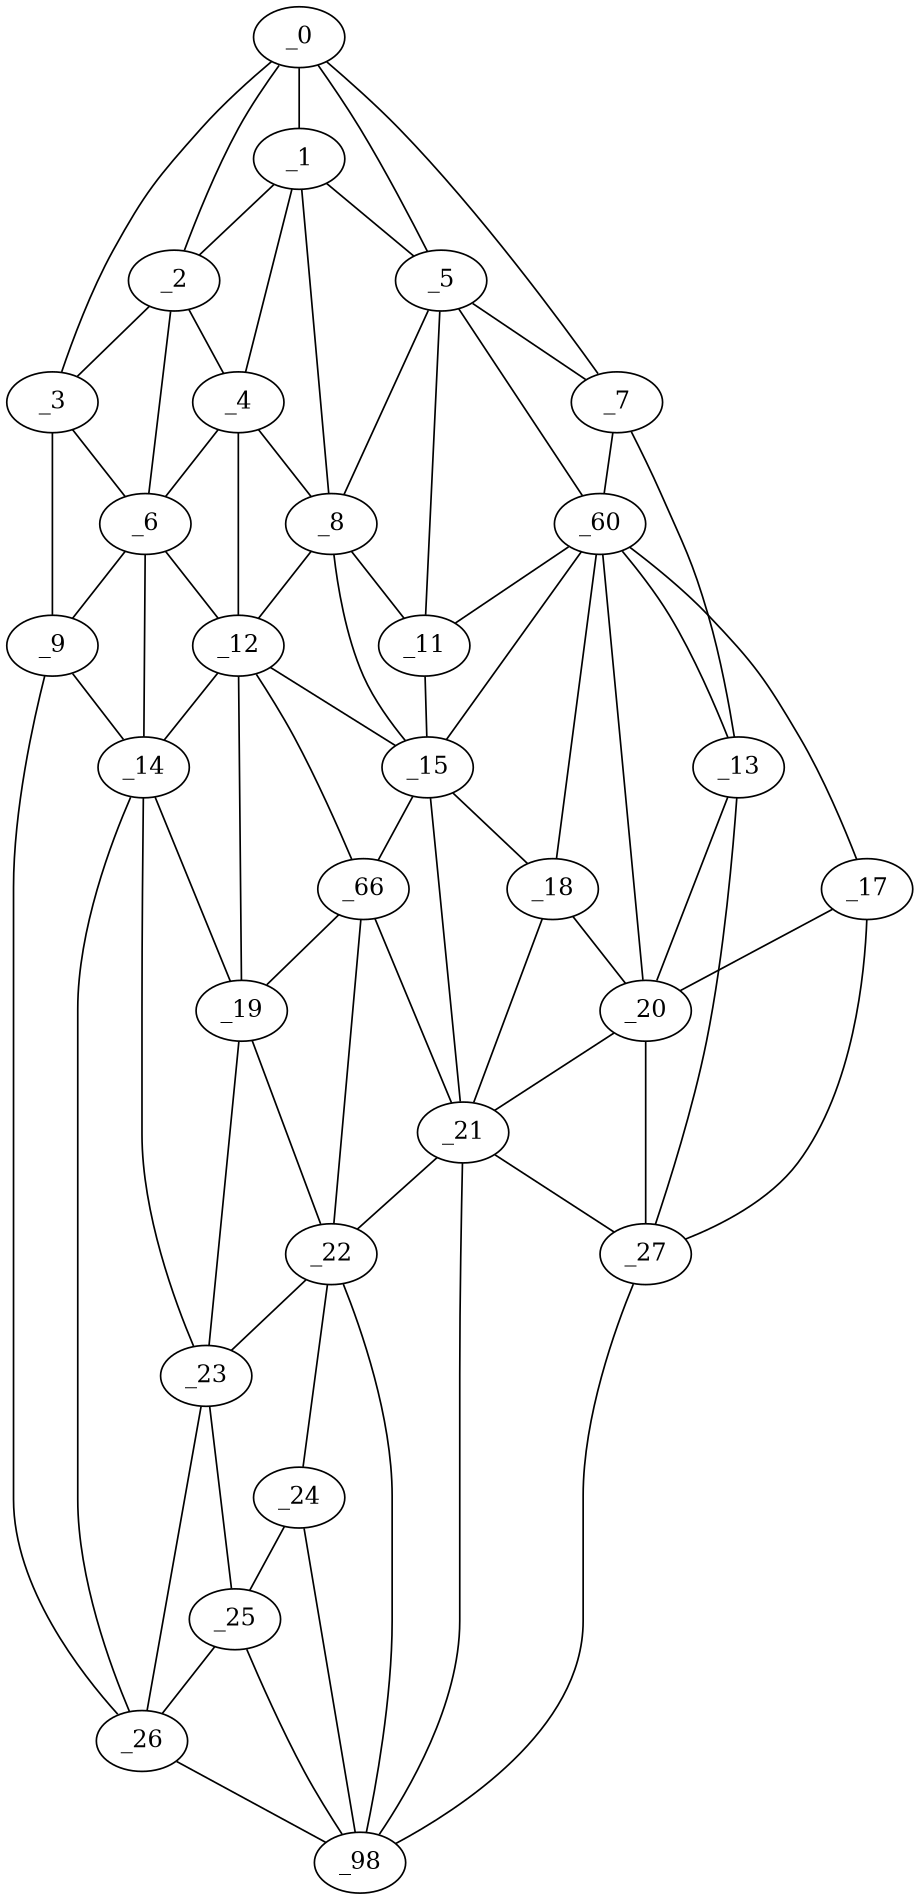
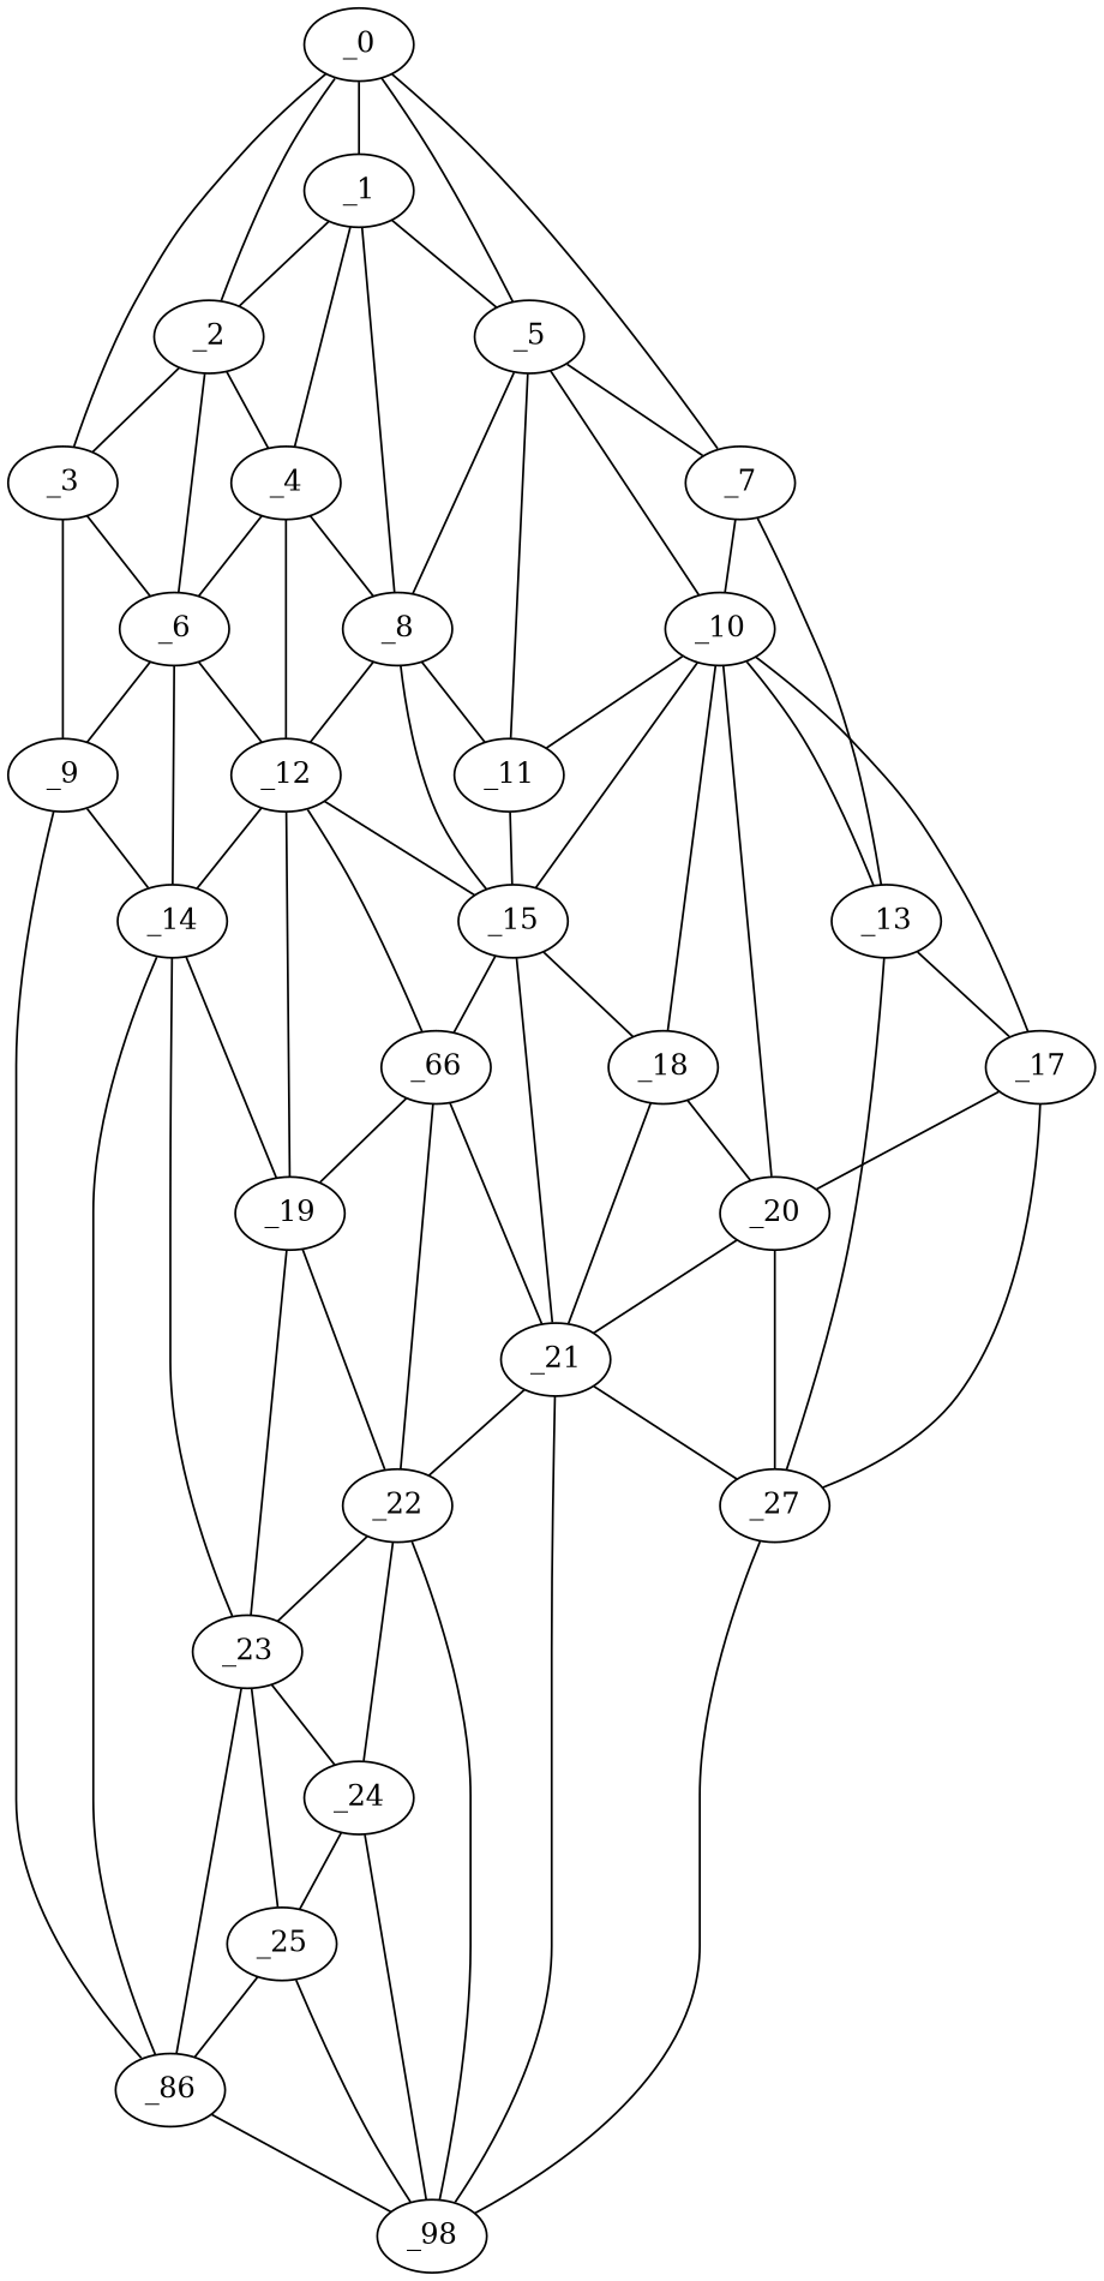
  graph {
    node [x=37 y=40]
    edge [valence=2]
    _0 [x=16 y=65]
    _1 [x=20 y=63]
    _2 [x=28]
    _3 [x=30 y=12]
    _5 [y=74]
    _7 [x=42 y=95]
    _4 [y=45]
    _8 [x=46 y=67]
    _6 [x=38 y=28]
    _9 [x=48 y=6]
-   _10 [x=52 y=82 label=_60]
+   _10 [x=52 y=82]
    _11 [x=54 y=73]
    _13 [x=55 y=106]
    _12 [x=55 y=48]
    _15 [x=62 y=71]
    _14 [x=59 y=14]
-   _26 [x=104 y=17]
+   _26 [x=104 y=17 label=_86]
    _17 [x=69 y=98]
    _18 [x=71 y=74]
    _20 [x=75 y=81]
    _27 [x=118 y=80]
    n22 [label=_66 x=69 y=50]
    _19 [x=73]
    _21 [x=77 y=66]
    _23 [x=95 y=30]
    n26 [label=_98 x=119 y=59]
    _22 [x=86 y=49]
    _24 [x=97 y=44]
    _25 [x=102 y=38]
    _0 -- _1
    _0 -- _2 [valence=1]
    _0 -- _3 [valence=1]
    _0 -- _5 [valence=1]
    _0 -- _7 [valence=1]
    _1 -- _2 [valence=1]
    _1 -- _5
    _1 -- _4
    _1 -- _8
    _2 -- _3 [valence=1]
    _2 -- _4
    _2 -- _6
    _3 -- _6
    _3 -- _9 [valence=1]
    _5 -- _7
    _5 -- _8 [valence=1]
    _5 -- _10
    _5 -- _11
    _7 -- _10 [valence=1]
    _7 -- _13 [valence=1]
    _4 -- _8 [valence=1]
    _4 -- _6
    _4 -- _12
    _8 -- _11
    _8 -- _12
    _8 -- _15
    _6 -- _9 [valence=1]
    _6 -- _12 [valence=1]
    _6 -- _14
    _9 -- _14
    _9 -- _26 [valence=1]
    _10 -- _11
    _10 -- _13
    _10 -- _15 [valence=1]
    _10 -- _17 [valence=1]
    _10 -- _18 [valence=1]
    _10 -- _20
    _11 -- _15
-   _13 -- _20
+   _13 -- _17
    _13 -- _27 [valence=1]
    _12 -- _15
    _12 -- _14
    _12 -- n22
    _12 -- _19
    _15 -- _18
    _15 -- n22
    _15 -- _21
    _14 -- _26
    _14 -- _19
    _14 -- _23
    _26 -- n26 [valence=1]
    _17 -- _20
    _17 -- _27 [valence=1]
    _18 -- _20
    _18 -- _21 [valence=1]
    _20 -- _27
    _20 -- _21 [valence=1]
    _27 -- n26 [valence=1]
    n22 -- _19 [valence=1]
    n22 -- _21
    n22 -- _22
    _19 -- _23
    _19 -- _22
    _21 -- _27
    _21 -- n26 [valence=1]
    _21 -- _22
    _23 -- _26
+   _23 -- _24 [valence=1]
    _23 -- _25
    _22 -- _23 [valence=1]
    _22 -- n26
    _22 -- _24 [valence=1]
    _24 -- n26
    _24 -- _25
    _25 -- _26
    _25 -- n26
  }
